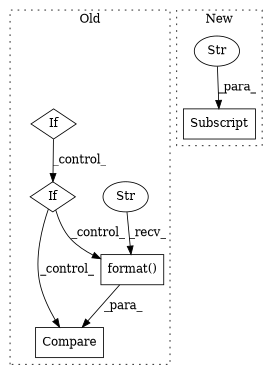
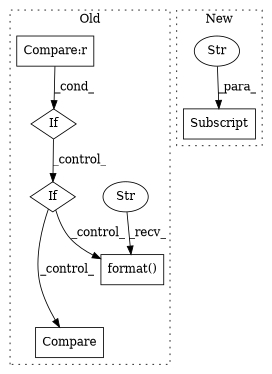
  digraph {
    node [a=66 l=3 shape=box]
    n1 [a=75 l="29,1" label="format()" s="1472,1508"]
    n2 [l=21 label=Str s=1472 shape=ellipse]
    n3 [a=96 label=If s=967 shape=diamond]
+   n4 [a=40 l=18 label="Compare:r" s=970]
    n5 [a=91 l=6 label=Compare s=1455]
    n6 [a=96 label=If s=1425 shape=diamond]
    n7 [a=63 l="44,0" label=Subscript s="1524,0"]
    n8 [l=15 label=Str s=1552 shape=ellipse]
    subgraph cluster_1 {
      label=Old
      style=dotted
      n1
      n2
      n3
+     n4
      n5
      n6
    }
    subgraph cluster_2 {
      label=New
      style=dotted
      n7
      n8
    }
-   n1 -> n5 [label=_para_]
    n2 -> n1 [label=_recv_]
    n3 -> n6 [label=_control_]
+   n4 -> n3 [label=_cond_]
    n6 -> n1 [label=_control_]
    n6 -> n5 [label=_control_]
    n8 -> n7 [label=_para_]
  }
